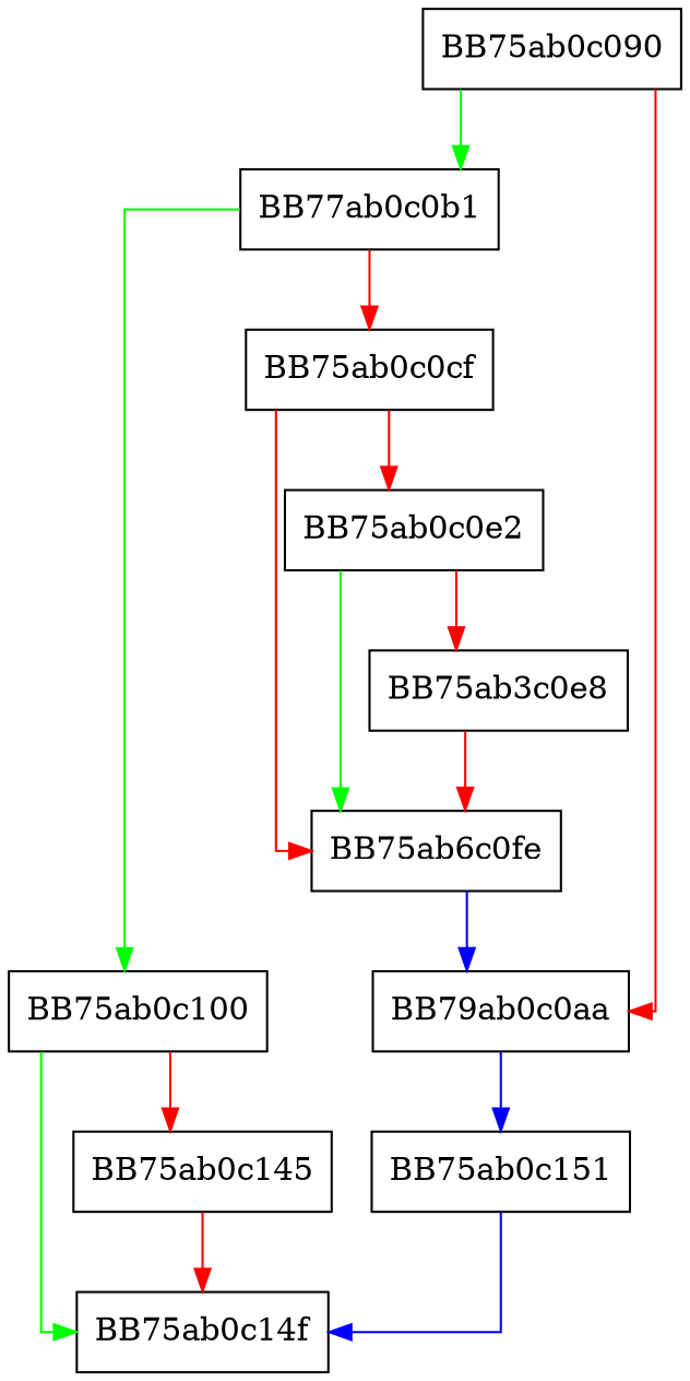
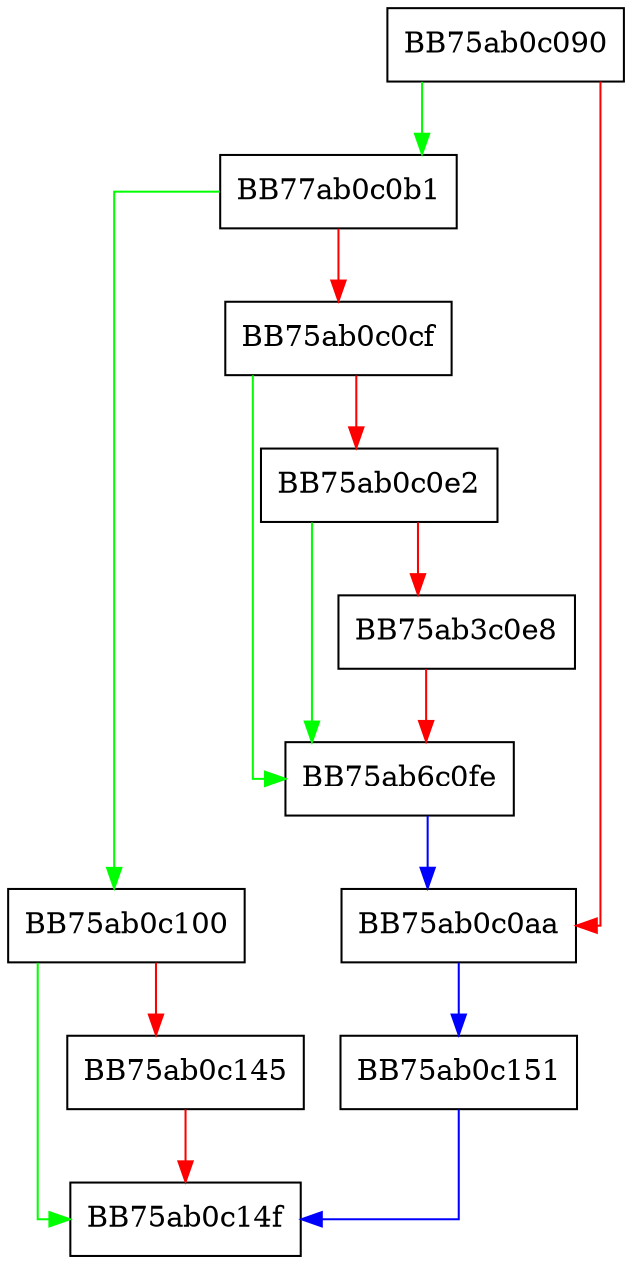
  digraph {
    splines=ortho
    node [shape=box]
    edge [color=red]
    n1 [label=BB77ab0c0b1]
    BB75ab0c090
-   BB75ab0c0aa [label=BB79ab0c0aa]
+   BB75ab0c0aa
    BB75ab0c100
    BB75ab0c0cf
    BB75ab0c151
    BB75ab0c14f
    BB75ab0c145
    n9 [label=BB75ab6c0fe]
    BB75ab0c0e2
    n11 [label=BB75ab3c0e8]
    n1 -> BB75ab0c100 [color=green]
    n1 -> BB75ab0c0cf
    BB75ab0c090 -> n1 [color=green]
    BB75ab0c090 -> BB75ab0c0aa
    BB75ab0c0aa -> BB75ab0c151 [color=blue]
    BB75ab0c100 -> BB75ab0c14f [color=green]
    BB75ab0c100 -> BB75ab0c145
-   BB75ab0c0cf -> n9
+   BB75ab0c0cf -> n9 [color=green]
    BB75ab0c0cf -> BB75ab0c0e2
    BB75ab0c151 -> BB75ab0c14f [color=blue]
    BB75ab0c145 -> BB75ab0c14f
    n9 -> BB75ab0c0aa [color=blue]
    BB75ab0c0e2 -> n9 [color=green]
    BB75ab0c0e2 -> n11
    n11 -> n9
  }
